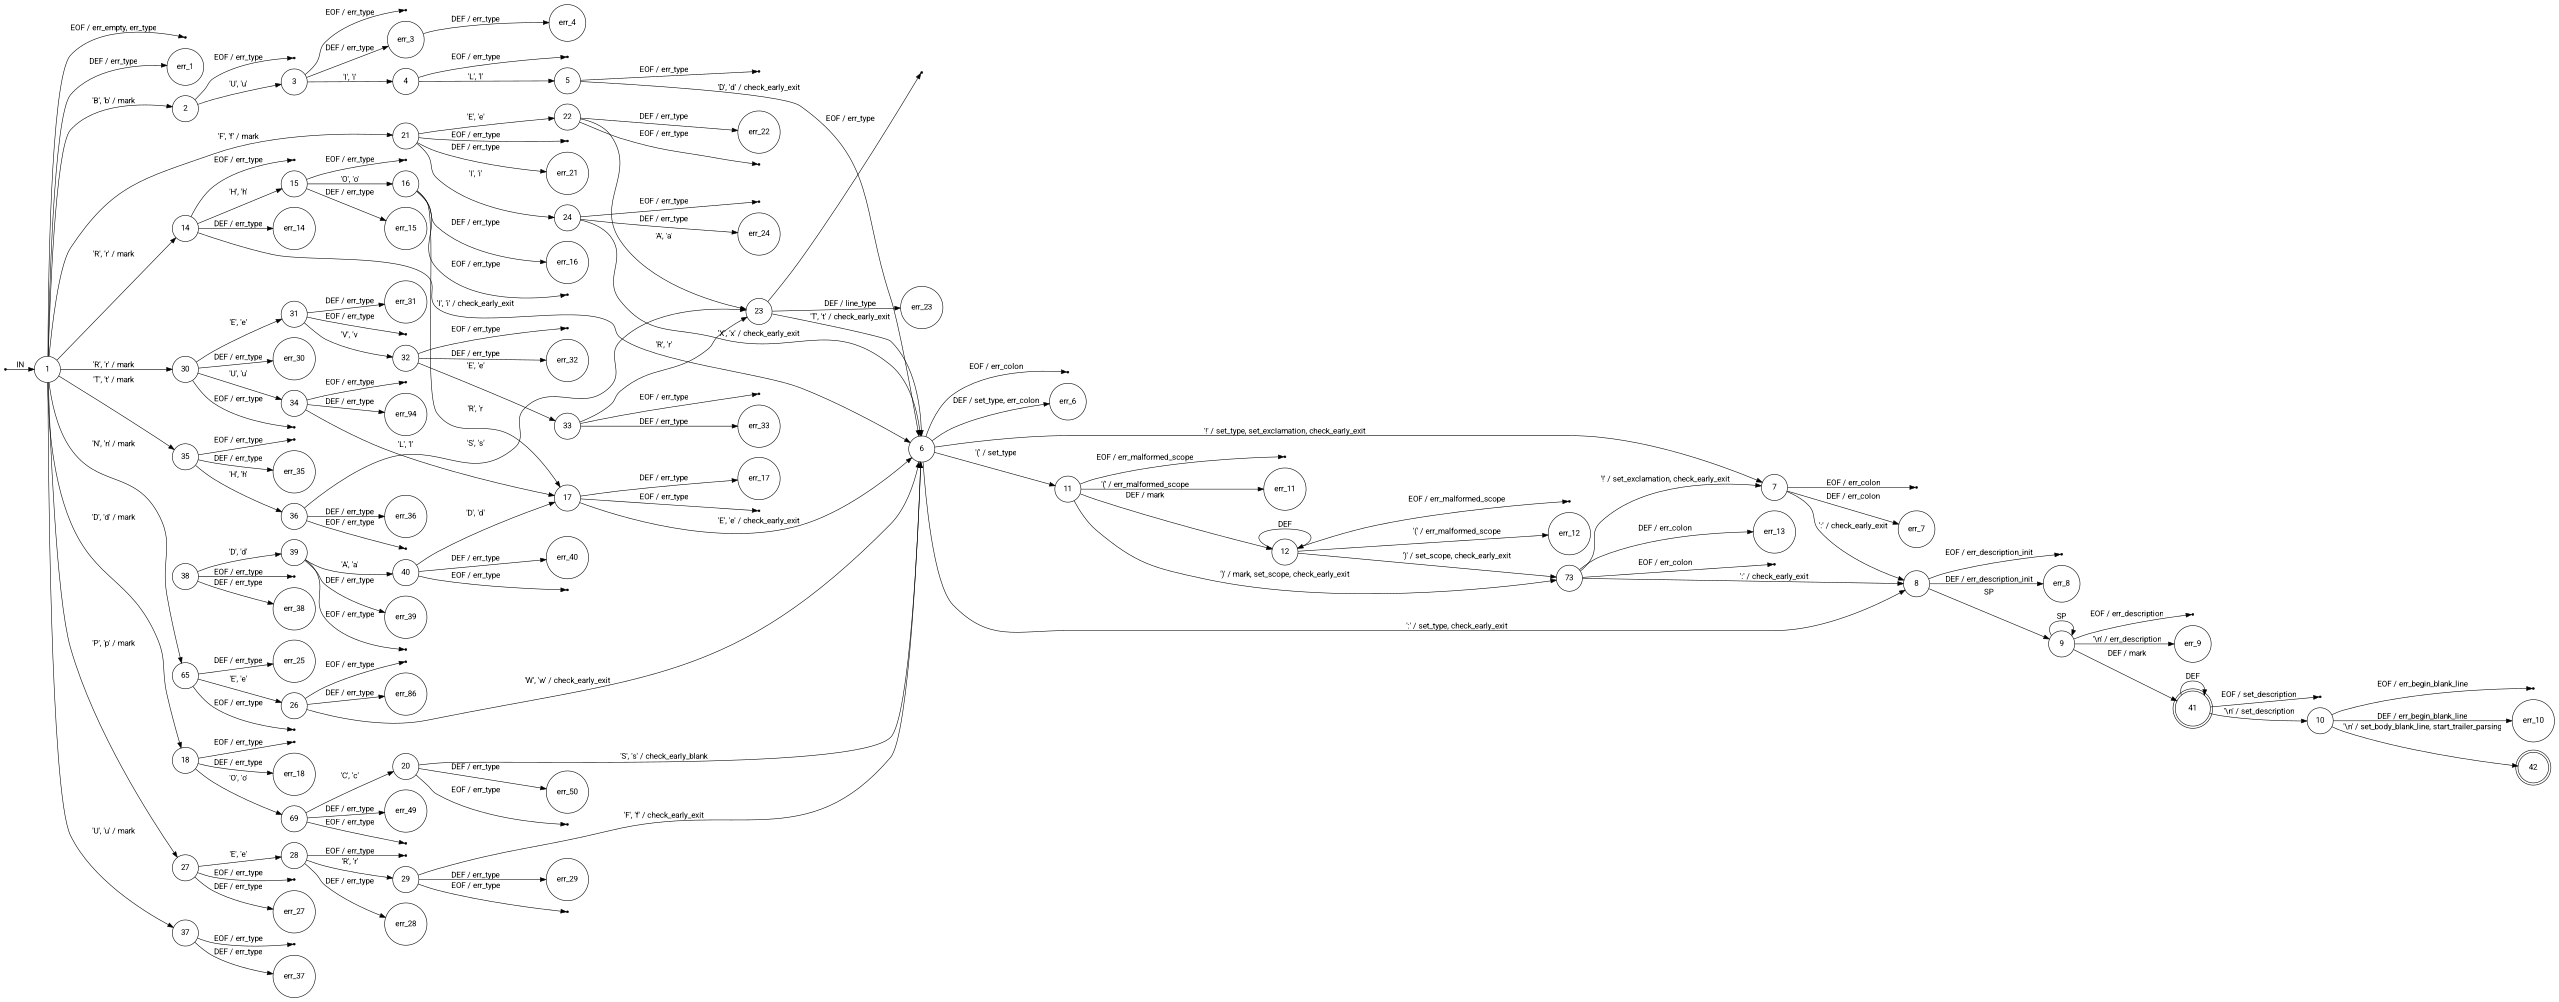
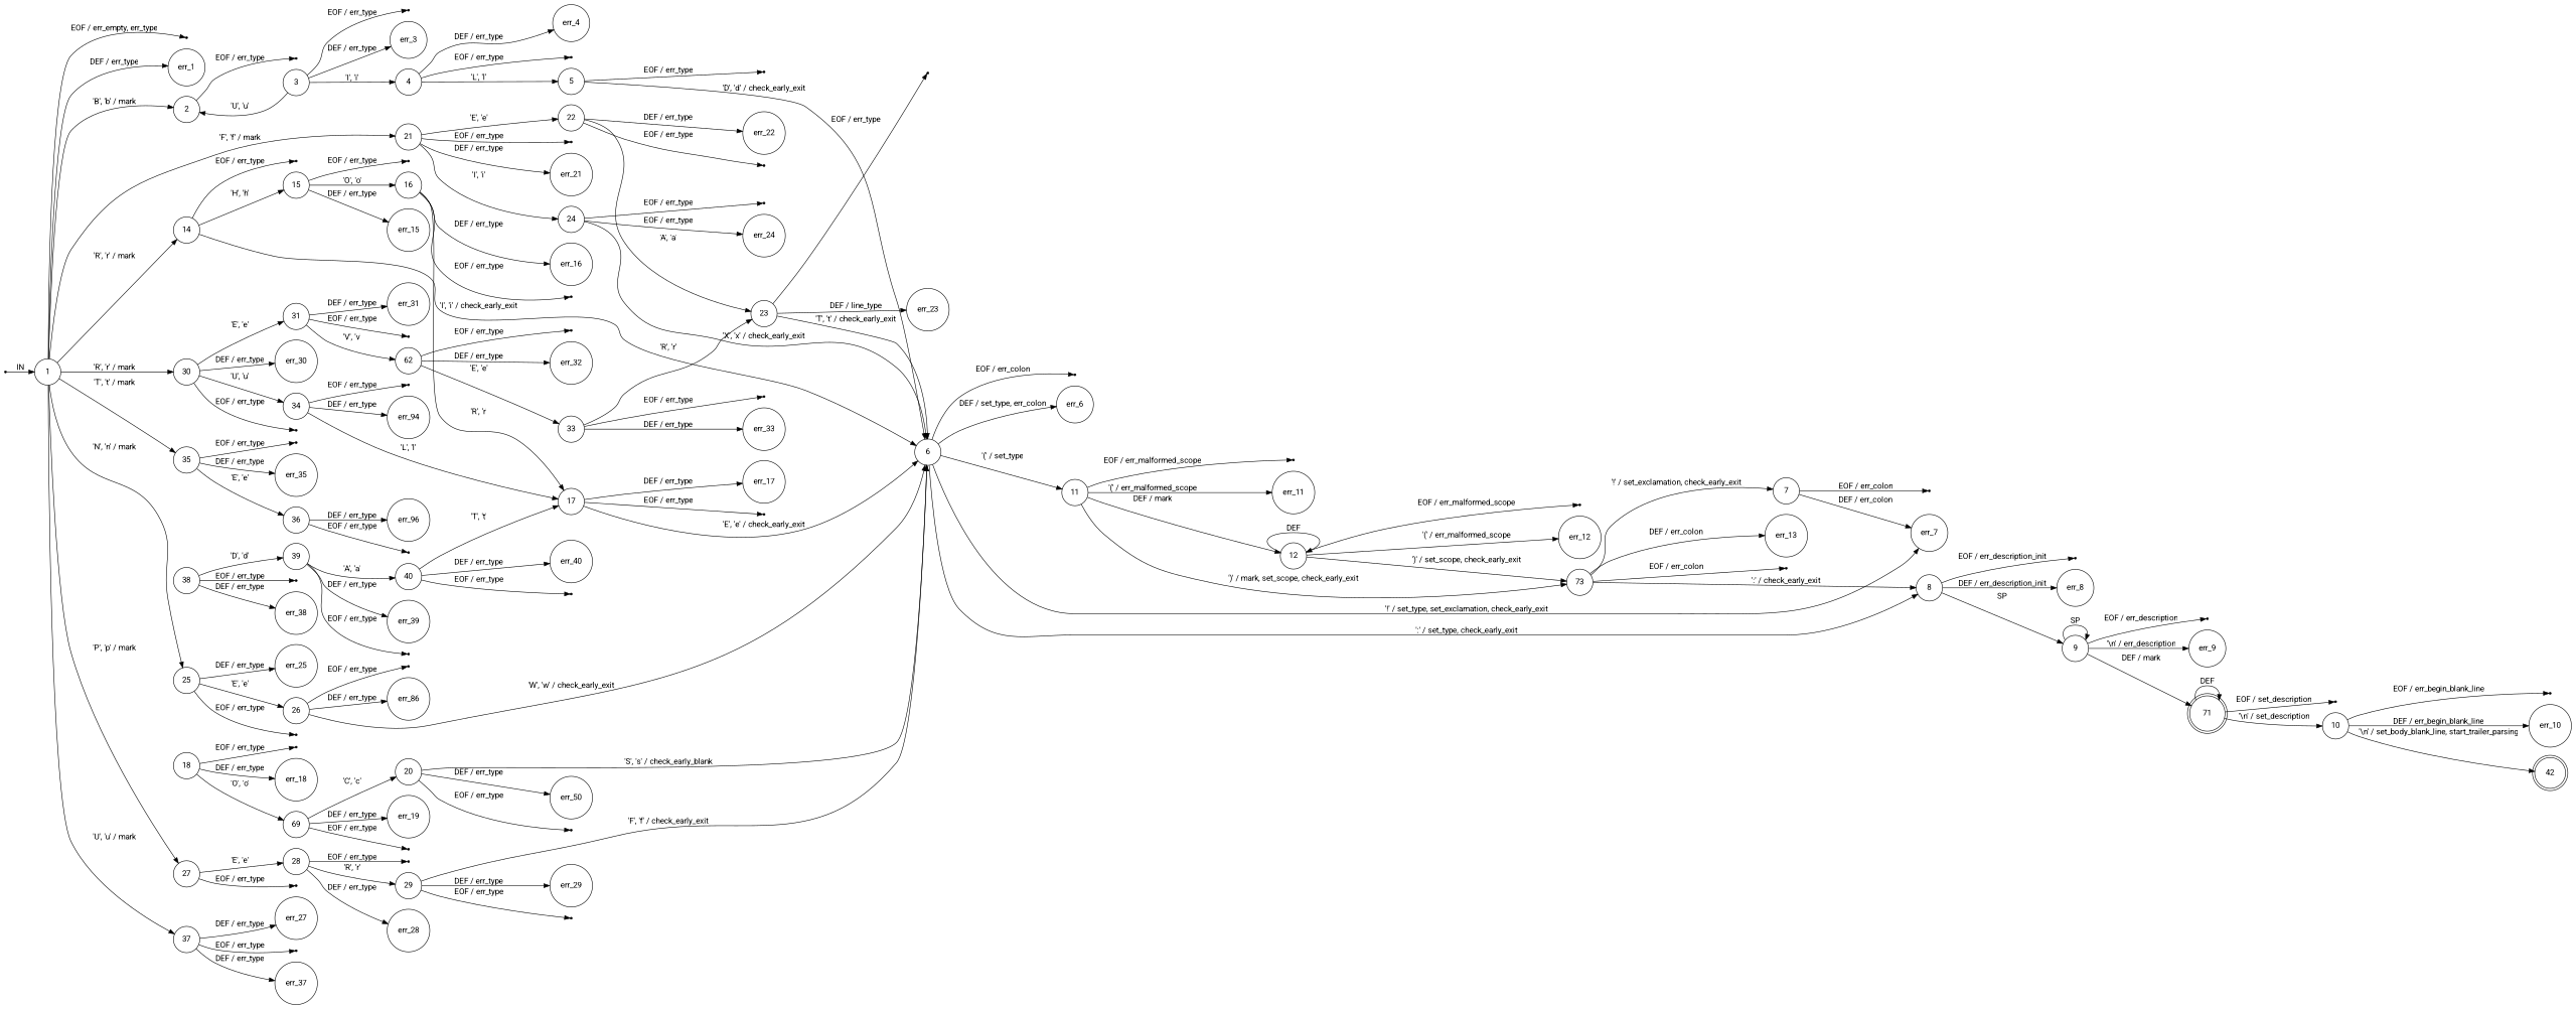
  digraph {
    fontname=Roboto
    rankdir=LR
    node [fontname=Roboto shape=circle]
    edge [fontname=Roboto]
    ENTRY [shape=point]
    1 [fixedsize=true height=0.65]
    eof_1 [shape=point]
    err_1 [height=0.2]
    2 [fixedsize=true height=0.65]
    14 [fixedsize=true height=0.65]
    18 [fixedsize=true height=0.65]
    21 [fixedsize=true height=0.65]
-   25 [fixedsize=true height=0.65 label=65]
+   25 [fixedsize=true height=0.65]
    27 [fixedsize=true height=0.65]
    30 [fixedsize=true height=0.65]
    35 [fixedsize=true height=0.65]
    37 [fixedsize=true height=0.65]
    eof_2 [shape=point]
    eof_3 [shape=point]
    eof_4 [shape=point]
    eof_5 [shape=point]
    eof_6 [shape=point]
    eof_7 [shape=point]
    eof_8 [shape=point]
    eof_9 [shape=point]
    eof_10 [shape=point]
    eof_11 [shape=point]
    eof_12 [shape=point]
    eof_13 [shape=point]
    eof_14 [shape=point]
    eof_15 [shape=point]
    eof_16 [shape=point]
    eof_17 [shape=point]
    eof_18 [shape=point]
    eof_19 [shape=point]
    eof_20 [shape=point]
    eof_21 [shape=point]
    eof_22 [shape=point]
    eof_23 [shape=point]
    eof_24 [shape=point]
    eof_25 [shape=point]
    eof_26 [shape=point]
    eof_27 [shape=point]
    eof_28 [shape=point]
    eof_29 [shape=point]
    eof_30 [shape=point]
    eof_31 [shape=point]
    eof_32 [shape=point]
    eof_33 [shape=point]
    eof_34 [shape=point]
    eof_35 [shape=point]
    eof_36 [shape=point]
    eof_37 [shape=point]
    eof_38 [shape=point]
    eof_39 [shape=point]
    eof_40 [shape=point]
    eof_41 [shape=point]
    err_3 [height=0.2]
    err_4 [height=0.2]
    err_6 [height=0.2]
    err_7 [height=0.2]
    err_8 [height=0.2]
    err_9 [height=0.2]
    err_10 [height=0.2]
    err_11 [height=0.2]
    err_12 [height=0.2]
    err_13 [height=0.2]
-   err_14 [height=0.2]
    err_15 [height=0.2]
    err_16 [height=0.2]
    err_17 [height=0.2]
    err_18 [height=0.2]
-   err_19 [height=0.2 label=err_49]
+   err_19 [height=0.2]
    n70 [height=0.2 label=err_50]
    err_21 [height=0.2]
    err_22 [height=0.2]
    err_23 [height=0.2]
    err_24 [height=0.2]
    err_25 [height=0.2]
    n76 [height=0.2 label=err_86]
    err_27 [height=0.2]
    err_28 [height=0.2]
    err_29 [height=0.2]
    err_30 [height=0.2]
    err_31 [height=0.2]
    err_32 [height=0.2]
    err_33 [height=0.2]
    n84 [height=0.2 label=err_94]
    err_35 [height=0.2]
-   err_36 [height=0.2]
+   err_36 [height=0.2 label=err_96]
    err_37 [height=0.2]
    err_38 [height=0.2]
    err_39 [height=0.2]
    err_40 [height=0.2]
-   41 [fixedsize=true height=0.65 shape=doublecircle]
+   41 [fixedsize=true height=0.65 shape=doublecircle label=71]
    10 [fixedsize=true height=0.65]
    42 [fixedsize=true height=0.65 shape=doublecircle]
    3 [fixedsize=true height=0.65]
    6 [fixedsize=true height=0.65]
    15 [fixedsize=true height=0.65]
    n97 [fixedsize=true height=0.65 label=69]
    22 [fixedsize=true height=0.65]
    24 [fixedsize=true height=0.65]
    26 [fixedsize=true height=0.65]
    28 [fixedsize=true height=0.65]
    31 [fixedsize=true height=0.65]
    34 [fixedsize=true height=0.65]
    36 [fixedsize=true height=0.65]
    4 [fixedsize=true height=0.65]
    7 [fixedsize=true height=0.65]
    11 [fixedsize=true height=0.65]
    8 [fixedsize=true height=0.65]
    16 [fixedsize=true height=0.65]
    20 [fixedsize=true height=0.65]
    23 [fixedsize=true height=0.65]
    29 [fixedsize=true height=0.65]
-   32 [fixedsize=true height=0.65]
+   32 [fixedsize=true height=0.65 label=62]
    17 [fixedsize=true height=0.65]
    38 [fixedsize=true height=0.65]
    39 [fixedsize=true height=0.65]
    5 [fixedsize=true height=0.65]
    n118 [fixedsize=true height=0.65 label=73]
    12 [fixedsize=true height=0.65]
    9 [fixedsize=true height=0.65]
    33 [fixedsize=true height=0.65]
    40 [fixedsize=true height=0.65]
    ENTRY -> 1 [label=IN]
    1 -> eof_1 [label="EOF / err_empty, err_type"]
    1 -> err_1 [label="DEF / err_type"]
    1 -> 2 [label="'B', 'b' / mark"]
    1 -> 14 [label="'R', 'r' / mark"]
-   1 -> 18 [label="'D', 'd' / mark"]
    1 -> 21 [label="'F', 'f' / mark"]
    1 -> 25 [label="'N', 'n' / mark"]
    1 -> 27 [label="'P', 'p' / mark"]
    1 -> 30 [label="'R', 'r' / mark"]
    1 -> 35 [label="'T', 't' / mark"]
    1 -> 37 [label="'U', 'u' / mark"]
    2 -> eof_2 [label="EOF / err_type"]
-   2 -> 3 [label="'U', 'u'"]
+   3 -> 2 [label="'U', 'u'"]
    14 -> eof_14 [label="EOF / err_type"]
-   14 -> err_14 [label="DEF / err_type"]
    14 -> 6 [label="'I', 'i' / check_early_exit"]
    14 -> 15 [label="'H', 'h'"]
    18 -> eof_18 [label="EOF / err_type"]
    18 -> err_18 [label="DEF / err_type"]
    18 -> n97 [label="'O', 'o'"]
    21 -> eof_21 [label="EOF / err_type"]
    21 -> err_21 [label="DEF / err_type"]
    21 -> 22 [label="'E', 'e'"]
    21 -> 24 [label="'I', 'i'"]
    25 -> eof_25 [label="EOF / err_type"]
    25 -> err_25 [label="DEF / err_type"]
    25 -> 26 [label="'E', 'e'"]
    27 -> eof_27 [label="EOF / err_type"]
-   27 -> err_27 [label="DEF / err_type"]
+   37 -> err_27 [label="DEF / err_type"]
    27 -> 28 [label="'E', 'e'"]
    30 -> eof_30 [label="EOF / err_type"]
    30 -> err_30 [label="DEF / err_type"]
    30 -> 31 [label="'E', 'e'"]
    30 -> 34 [label="'U', 'u'"]
    35 -> eof_35 [label="EOF / err_type"]
    35 -> err_35 [label="DEF / err_type"]
-   35 -> 36 [label="'H', 'h'"]
+   35 -> 36 [label="'E', 'e'"]
    37 -> eof_37 [label="EOF / err_type"]
    37 -> err_37 [label="DEF / err_type"]
    41 -> eof_41 [label="EOF / set_description"]
    41 -> 41 [label=DEF]
    41 -> 10 [label="'\\n' / set_description"]
    10 -> eof_10 [label="EOF / err_begin_blank_line"]
    10 -> err_10 [label="DEF / err_begin_blank_line"]
    10 -> 42 [label="'\\n' / set_body_blank_line, start_trailer_parsing"]
    3 -> eof_3 [label="EOF / err_type"]
    3 -> err_3 [label="DEF / err_type"]
    3 -> 4 [label="'I', 'i'"]
    6 -> eof_6 [label="EOF / err_colon"]
    6 -> err_6 [label="DEF / set_type, err_colon"]
-   6 -> 7 [label="'!' / set_type, set_exclamation, check_early_exit"]
+   6 -> err_7 [label="'!' / set_type, set_exclamation, check_early_exit"]
    6 -> 11 [label="'(' / set_type"]
    6 -> 8 [label="':' / set_type, check_early_exit"]
    15 -> eof_15 [label="EOF / err_type"]
    15 -> err_15 [label="DEF / err_type"]
    15 -> 16 [label="'O', 'o'"]
    n97 -> eof_19 [label="EOF / err_type"]
    n97 -> err_19 [label="DEF / err_type"]
    n97 -> 20 [label="'C', 'c'"]
    22 -> eof_22 [label="EOF / err_type"]
    22 -> err_22 [label="DEF / err_type"]
    22 -> 23 [label="'A', 'a'"]
    24 -> eof_24 [label="EOF / err_type"]
-   24 -> err_24 [label="DEF / err_type"]
+   24 -> err_24 [label="EOF / err_type"]
    24 -> 6 [label="'X', 'x' / check_early_exit"]
    26 -> eof_26 [label="EOF / err_type"]
    26 -> n76 [label="DEF / err_type"]
    26 -> 6 [label="'W', 'w' / check_early_exit"]
    28 -> eof_28 [label="EOF / err_type"]
    28 -> err_28 [label="DEF / err_type"]
    28 -> 29 [label="'R', 'r'"]
    31 -> eof_31 [label="EOF / err_type"]
    31 -> err_31 [label="DEF / err_type"]
    31 -> 32 [label="'V', 'v'"]
    34 -> eof_34 [label="EOF / err_type"]
    34 -> n84 [label="DEF / err_type"]
    34 -> 17 [label="'L', 'l'"]
    36 -> eof_36 [label="EOF / err_type"]
    36 -> err_36 [label="DEF / err_type"]
-   36 -> 23 [label="'S', 's'"]
    4 -> eof_4 [label="EOF / err_type"]
-   err_3 -> err_4 [label="DEF / err_type"]
+   4 -> err_4 [label="DEF / err_type"]
    4 -> 5 [label="'L', 'l'"]
    7 -> eof_7 [label="EOF / err_colon"]
    7 -> err_7 [label="DEF / err_colon"]
-   7 -> 8 [label="':' / check_early_exit"]
    11 -> eof_11 [label="EOF / err_malformed_scope"]
    11 -> err_11 [label="'(' / err_malformed_scope"]
    11 -> n118 [label="')' / mark, set_scope, check_early_exit"]
    11 -> 12 [label="DEF / mark"]
    8 -> eof_8 [label="EOF / err_description_init"]
    8 -> err_8 [label="DEF / err_description_init"]
    8 -> 9 [label=SP]
    16 -> eof_16 [label="EOF / err_type"]
    16 -> err_16 [label="DEF / err_type"]
    16 -> 17 [label="'R', 'r'"]
    20 -> eof_20 [label="EOF / err_type"]
    20 -> n70 [label="DEF / err_type"]
    20 -> 6 [label="'S', 's' / check_early_blank"]
    23 -> eof_23 [label="EOF / err_type"]
    23 -> err_23 [label="DEF / line_type"]
    23 -> 6 [label="'T', 't' / check_early_exit"]
    29 -> eof_29 [label="EOF / err_type"]
    29 -> err_29 [label="DEF / err_type"]
    29 -> 6 [label="'F', 'f' / check_early_exit"]
    32 -> eof_32 [label="EOF / err_type"]
    32 -> err_32 [label="DEF / err_type"]
    32 -> 33 [label="'E', 'e'"]
    17 -> eof_17 [label="EOF / err_type"]
    17 -> err_17 [label="DEF / err_type"]
    17 -> 6 [label="'E', 'e' / check_early_exit"]
    38 -> eof_38 [label="EOF / err_type"]
    38 -> err_38 [label="DEF / err_type"]
    38 -> 39 [label="'D', 'd'"]
    39 -> eof_39 [label="EOF / err_type"]
    39 -> err_39 [label="DEF / err_type"]
    39 -> 40 [label="'A', 'a'"]
    5 -> eof_5 [label="EOF / err_type"]
    5 -> 6 [label="'D', 'd' / check_early_exit"]
    n118 -> eof_13 [label="EOF / err_colon"]
    n118 -> err_13 [label="DEF / err_colon"]
    n118 -> 7 [label="'!' / set_exclamation, check_early_exit"]
    n118 -> 8 [label="':' / check_early_exit"]
    12 -> eof_12 [label="EOF / err_malformed_scope"]
    12 -> err_12 [label="'(' / err_malformed_scope"]
    12 -> n118 [label="')' / set_scope, check_early_exit"]
    12 -> 12 [label=DEF]
    9 -> eof_9 [label="EOF / err_description"]
    9 -> err_9 [label="'\\n' / err_description"]
    9 -> 41 [label="DEF / mark"]
    9 -> 9 [label=SP]
    33 -> eof_33 [label="EOF / err_type"]
    33 -> err_33 [label="DEF / err_type"]
    33 -> 23 [label="'R', 'r'"]
    40 -> eof_40 [label="EOF / err_type"]
    40 -> err_40 [label="DEF / err_type"]
-   40 -> 17 [label="'D', 'd'"]
+   40 -> 17 [label="'T', 't'"]
  }
